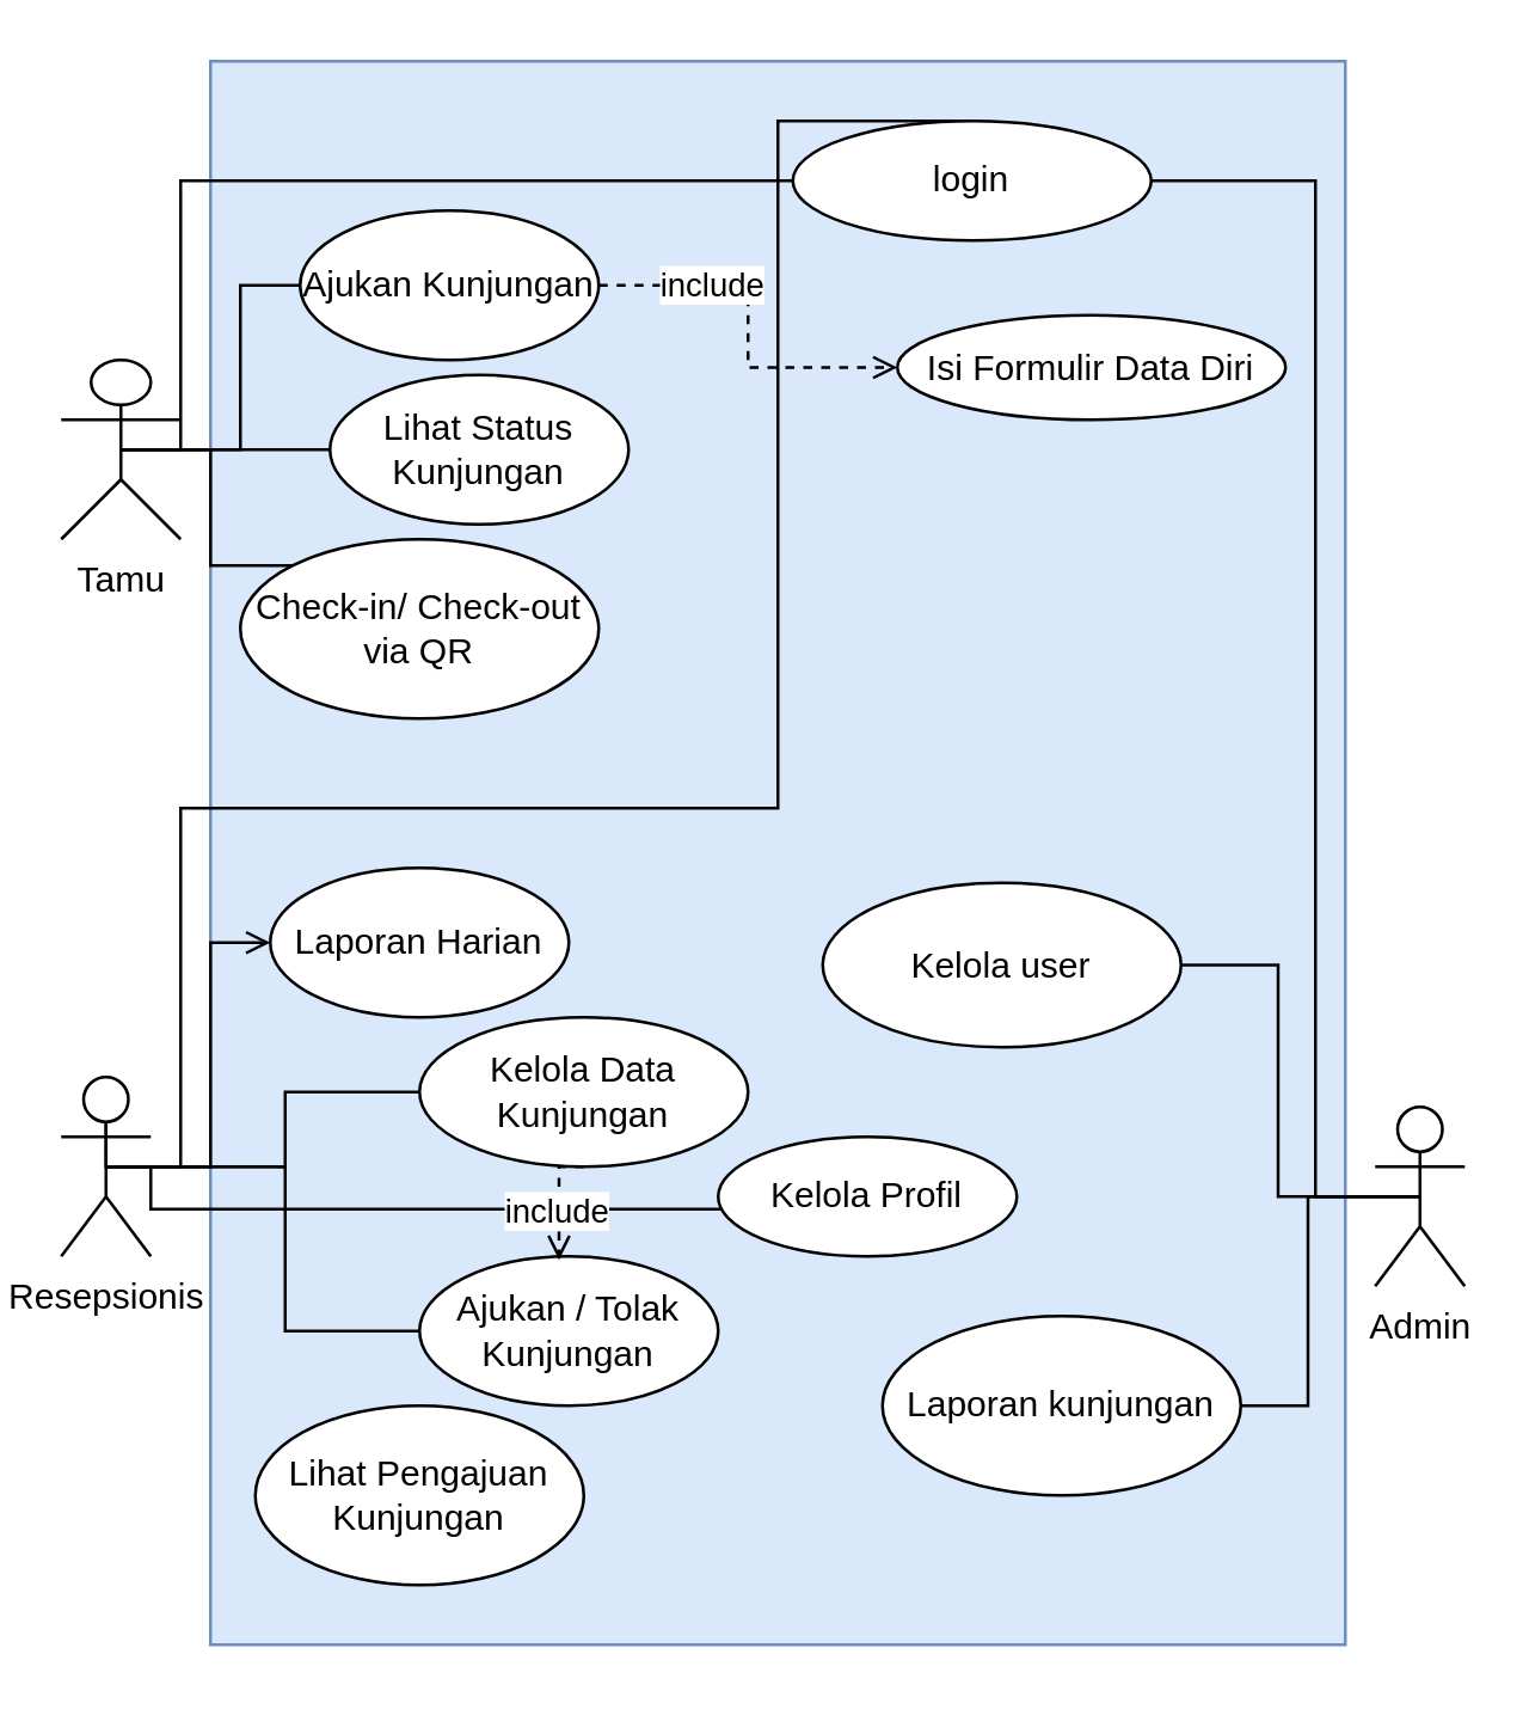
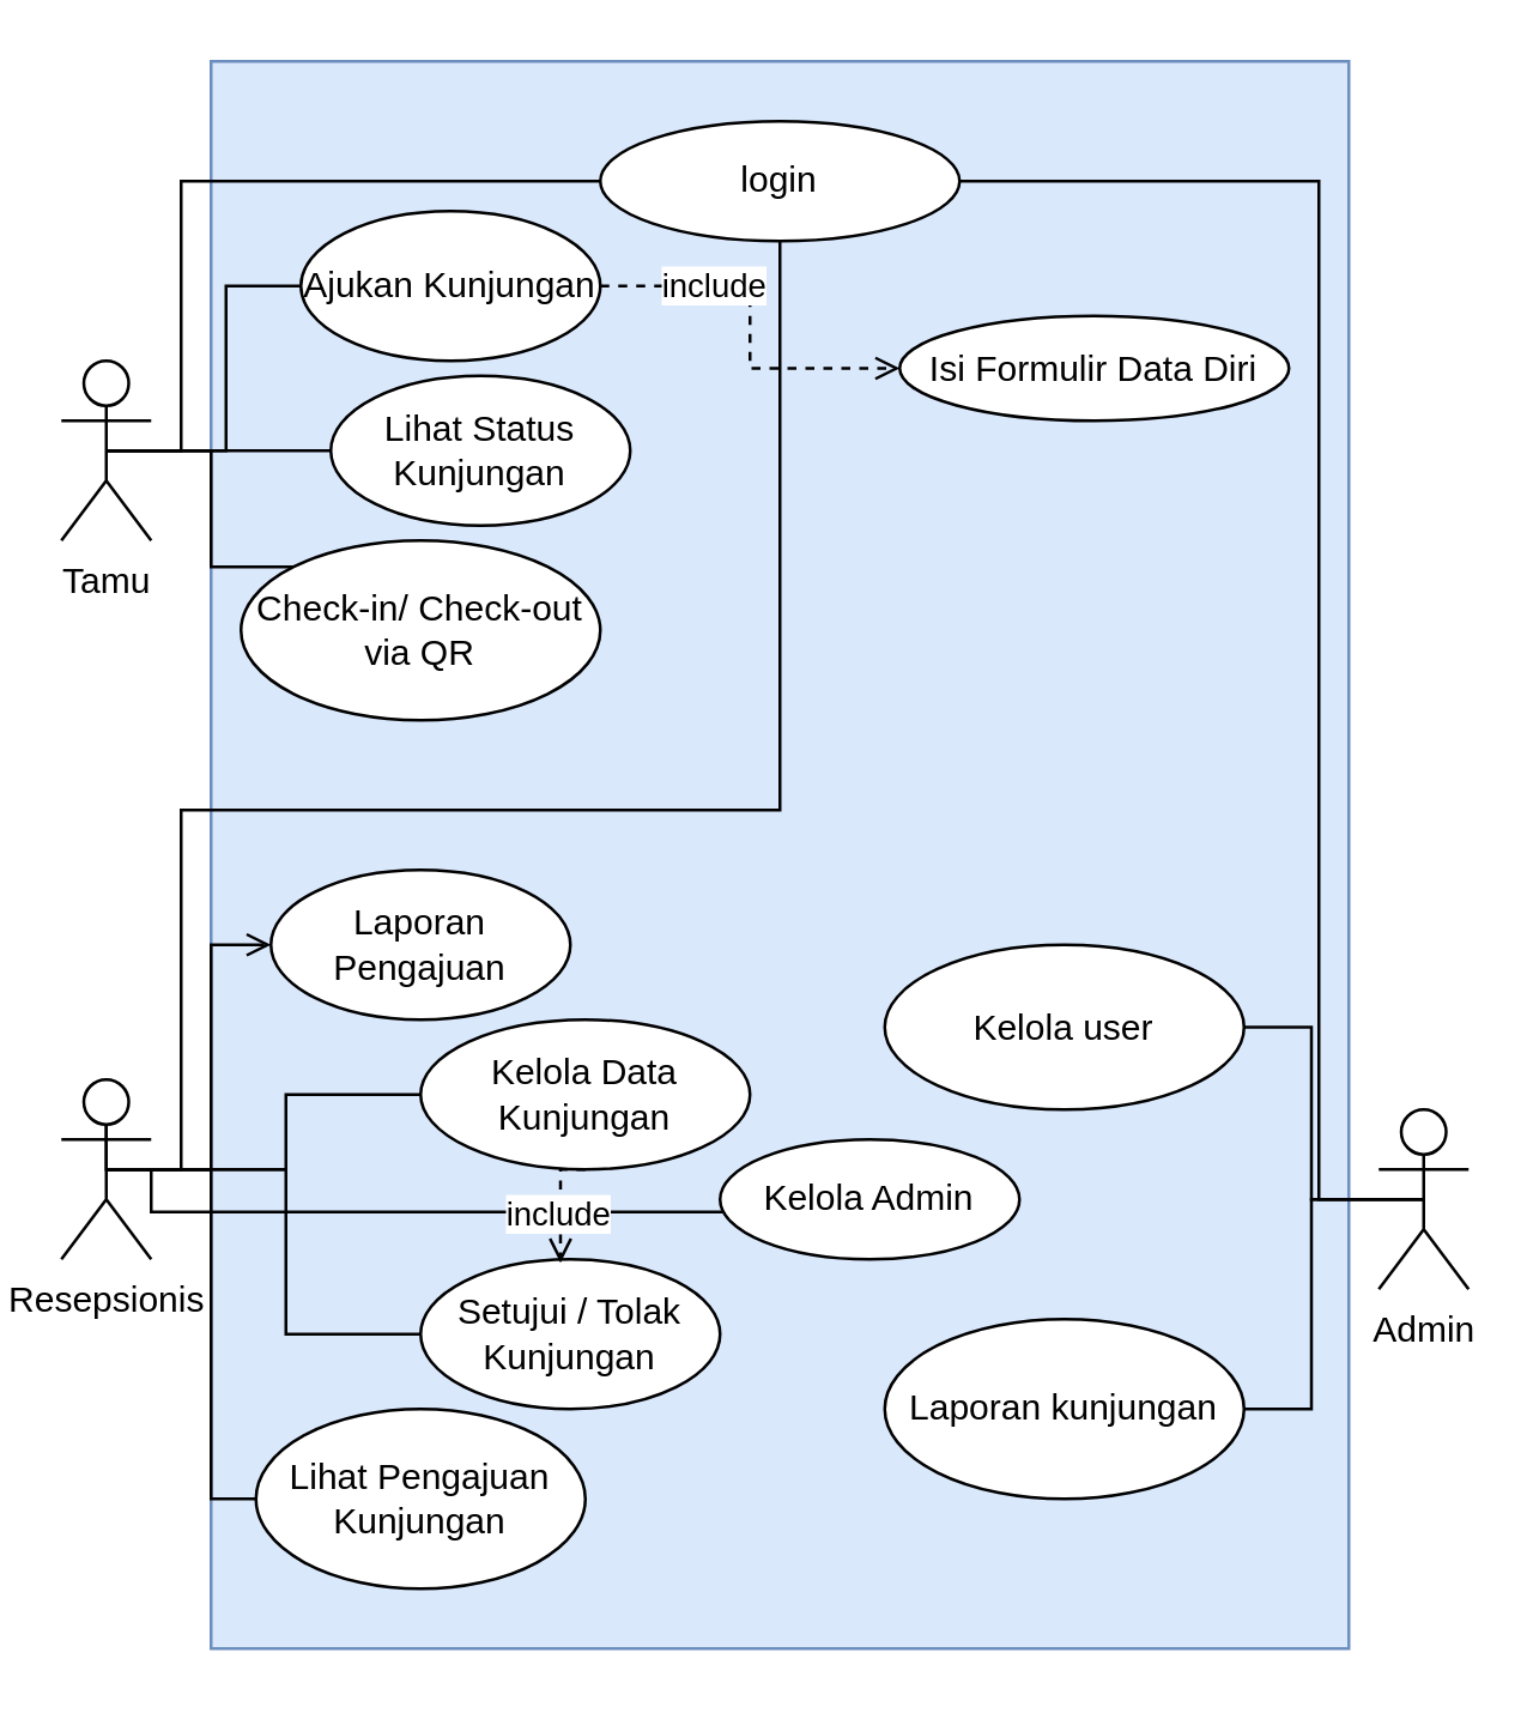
  <mxCell id="0" />
  <mxCell id="1" parent="0" />
  <mxCell id="2" value="" style="rounded=0;whiteSpace=wrap;html=1;fillColor=#dae8fc;strokeColor=#6c8ebf;" parent="1" vertex="1"><mxGeometry x="70" y="20" width="380" height="530" as="geometry" /></mxCell>
  <mxCell id="3" style="edgeStyle=orthogonalEdgeStyle;rounded=0;orthogonalLoop=1;jettySize=auto;html=1;exitX=0.5;exitY=0;exitDx=0;exitDy=0;exitPerimeter=0;entryX=0.5;entryY=0;entryDx=0;entryDy=0;endArrow=none;endFill=0;" parent="1" source="8" target="29" edge="1"><mxGeometry relative="1" as="geometry"><Array as="points"><mxPoint x="35" y="390" /><mxPoint x="60" y="390" /><mxPoint x="60" y="270" /><mxPoint x="260" y="270" /></Array></mxGeometry></mxCell>
  <mxCell id="4" style="edgeStyle=orthogonalEdgeStyle;rounded=0;orthogonalLoop=1;jettySize=auto;html=1;exitX=0.5;exitY=0.5;exitDx=0;exitDy=0;exitPerimeter=0;entryX=0;entryY=0.5;entryDx=0;entryDy=0;endArrow=open;endFill=0;" parent="1" source="8" target="20" edge="1"><mxGeometry relative="1" as="geometry" /></mxCell>
  <mxCell id="5" style="edgeStyle=orthogonalEdgeStyle;rounded=0;orthogonalLoop=1;jettySize=auto;html=1;exitX=0.5;exitY=0.5;exitDx=0;exitDy=0;exitPerimeter=0;endArrow=none;endFill=0;" parent="1" source="8" target="21" edge="1"><mxGeometry relative="1" as="geometry" /></mxCell>
  <mxCell id="6" style="edgeStyle=orthogonalEdgeStyle;rounded=0;orthogonalLoop=1;jettySize=auto;html=1;exitX=0.5;exitY=0.5;exitDx=0;exitDy=0;exitPerimeter=0;entryX=0;entryY=0.5;entryDx=0;entryDy=0;endArrow=none;endFill=0;" parent="1" source="8" target="22" edge="1"><mxGeometry relative="1" as="geometry" /></mxCell>
+ <mxCell id="7" style="edgeStyle=orthogonalEdgeStyle;rounded=0;orthogonalLoop=1;jettySize=auto;html=1;exitX=0.5;exitY=0.5;exitDx=0;exitDy=0;exitPerimeter=0;entryX=0;entryY=0.5;entryDx=0;entryDy=0;endArrow=none;endFill=0;" parent="1" source="8" target="23" edge="1"><mxGeometry relative="1" as="geometry"><Array as="points"><mxPoint x="70" y="390" /><mxPoint x="70" y="500" /></Array></mxGeometry></mxCell>
  <mxCell id="8" value="Resepsionis" style="shape=umlActor;html=1;verticalLabelPosition=bottom;verticalAlign=top;align=center;" parent="1" vertex="1"><mxGeometry x="20" y="360" width="30" height="60" as="geometry" /></mxCell>
  <mxCell id="9" style="edgeStyle=orthogonalEdgeStyle;rounded=0;orthogonalLoop=1;jettySize=auto;html=1;exitX=0.5;exitY=0.5;exitDx=0;exitDy=0;exitPerimeter=0;endArrow=none;endFill=0;" parent="1" source="13" target="28" edge="1"><mxGeometry relative="1" as="geometry" /></mxCell>
  <mxCell id="10" style="edgeStyle=orthogonalEdgeStyle;rounded=0;orthogonalLoop=1;jettySize=auto;html=1;exitX=0.5;exitY=0.5;exitDx=0;exitDy=0;exitPerimeter=0;endArrow=none;endFill=0;" parent="1" source="13" target="25" edge="1"><mxGeometry relative="1" as="geometry" /></mxCell>
  <mxCell id="11" style="edgeStyle=orthogonalEdgeStyle;rounded=0;orthogonalLoop=1;jettySize=auto;html=1;exitX=0.5;exitY=0.5;exitDx=0;exitDy=0;exitPerimeter=0;entryX=0;entryY=0;entryDx=0;entryDy=0;endArrow=none;endFill=0;" parent="1" source="13" target="24" edge="1"><mxGeometry relative="1" as="geometry"><Array as="points"><mxPoint x="70" y="150" /><mxPoint x="70" y="189" /></Array></mxGeometry></mxCell>
  <mxCell id="12" style="edgeStyle=orthogonalEdgeStyle;rounded=0;orthogonalLoop=1;jettySize=auto;html=1;exitX=0.5;exitY=0.5;exitDx=0;exitDy=0;exitPerimeter=0;entryX=0;entryY=0.5;entryDx=0;entryDy=0;endArrow=none;endFill=0;" parent="1" source="13" target="29" edge="1"><mxGeometry relative="1" as="geometry"><Array as="points"><mxPoint x="60" y="150" /><mxPoint x="60" y="60" /></Array></mxGeometry></mxCell>
- <mxCell id="13" value="Tamu" style="shape=umlActor;html=1;verticalLabelPosition=bottom;verticalAlign=top;align=center;" parent="1" vertex="1"><mxGeometry x="20" y="120" width="40" height="60" as="geometry" /></mxCell>
+ <mxCell id="13" value="Tamu" style="shape=umlActor;html=1;verticalLabelPosition=bottom;verticalAlign=top;align=center;" parent="1" vertex="1"><mxGeometry x="20" y="120" width="30" height="60" as="geometry" /></mxCell>
  <mxCell id="14" style="edgeStyle=orthogonalEdgeStyle;rounded=0;orthogonalLoop=1;jettySize=auto;html=1;exitX=0.5;exitY=0.5;exitDx=0;exitDy=0;exitPerimeter=0;entryX=1;entryY=0.5;entryDx=0;entryDy=0;endArrow=none;endFill=0;" parent="1" source="17" target="18" edge="1"><mxGeometry relative="1" as="geometry" /></mxCell>
  <mxCell id="15" style="edgeStyle=orthogonalEdgeStyle;rounded=0;orthogonalLoop=1;jettySize=auto;html=1;exitX=0.5;exitY=0.5;exitDx=0;exitDy=0;exitPerimeter=0;entryX=1;entryY=0.5;entryDx=0;entryDy=0;endArrow=none;endFill=0;" parent="1" source="17" target="19" edge="1"><mxGeometry relative="1" as="geometry" /></mxCell>
  <mxCell id="16" style="edgeStyle=orthogonalEdgeStyle;rounded=0;orthogonalLoop=1;jettySize=auto;html=1;exitX=0.5;exitY=0.5;exitDx=0;exitDy=0;exitPerimeter=0;entryX=1;entryY=0.5;entryDx=0;entryDy=0;endArrow=none;endFill=0;" parent="1" source="17" target="29" edge="1"><mxGeometry relative="1" as="geometry"><Array as="points"><mxPoint x="440" y="400" /><mxPoint x="440" y="60" /></Array></mxGeometry></mxCell>
  <mxCell id="17" value="Admin" style="shape=umlActor;html=1;verticalLabelPosition=bottom;verticalAlign=top;align=center;" parent="1" vertex="1"><mxGeometry x="460" y="370" width="30" height="60" as="geometry" /></mxCell>
  <mxCell id="18" value="Laporan kunjungan" style="ellipse;whiteSpace=wrap;html=1;" parent="1" vertex="1"><mxGeometry x="295" y="440" width="120" height="60" as="geometry" /></mxCell>
- <mxCell id="19" value="Kelola user" style="ellipse;whiteSpace=wrap;html=1;" parent="1" vertex="1"><mxGeometry x="275" y="295" width="120" height="55" as="geometry" /></mxCell>
- <mxCell id="20" value="Laporan Harian" style="ellipse;whiteSpace=wrap;html=1;" parent="1" vertex="1"><mxGeometry x="90" y="290" width="100" height="50" as="geometry" /></mxCell>
+ <mxCell id="19" value="Kelola user" style="ellipse;whiteSpace=wrap;html=1;" parent="1" vertex="1"><mxGeometry x="295" y="315" width="120" height="55" as="geometry" /></mxCell>
+ <mxCell id="20" value="Laporan Pengajuan" style="ellipse;whiteSpace=wrap;html=1;" parent="1" vertex="1"><mxGeometry x="90" y="290" width="100" height="50" as="geometry" /></mxCell>
  <mxCell id="21" value="Kelola Data Kunjungan" style="ellipse;whiteSpace=wrap;html=1;" parent="1" vertex="1"><mxGeometry x="140" y="340" width="110" height="50" as="geometry" /></mxCell>
- <mxCell id="22" value="Ajukan / Tolak Kunjungan" style="ellipse;whiteSpace=wrap;html=1;" parent="1" vertex="1"><mxGeometry x="140" y="420" width="100" height="50" as="geometry" /></mxCell>
+ <mxCell id="22" value="Setujui / Tolak Kunjungan" style="ellipse;whiteSpace=wrap;html=1;" parent="1" vertex="1"><mxGeometry x="140" y="420" width="100" height="50" as="geometry" /></mxCell>
  <mxCell id="23" value="Lihat Pengajuan Kunjungan" style="ellipse;whiteSpace=wrap;html=1;" parent="1" vertex="1"><mxGeometry x="85" y="470" width="110" height="60" as="geometry" /></mxCell>
  <mxCell id="24" value="Check-in/ Check-out via QR" style="ellipse;whiteSpace=wrap;html=1;" parent="1" vertex="1"><mxGeometry x="80" y="180" width="120" height="60" as="geometry" /></mxCell>
  <mxCell id="25" value="Lihat Status Kunjungan" style="ellipse;whiteSpace=wrap;html=1;" parent="1" vertex="1"><mxGeometry x="110" y="125" width="100" height="50" as="geometry" /></mxCell>
  <mxCell id="26" style="edgeStyle=orthogonalEdgeStyle;rounded=0;orthogonalLoop=1;jettySize=auto;html=1;exitX=1;exitY=0.5;exitDx=0;exitDy=0;entryX=0;entryY=0.5;entryDx=0;entryDy=0;dashed=1;endArrow=open;endFill=0;" parent="1" source="28" target="32" edge="1"><mxGeometry relative="1" as="geometry" /></mxCell>
  <mxCell id="27" value="include" style="edgeLabel;html=1;align=center;verticalAlign=middle;resizable=0;points=[];" parent="26" vertex="1" connectable="0"><mxGeometry x="-0.414" y="1" relative="1" as="geometry"><mxPoint as="offset" /></mxGeometry></mxCell>
  <mxCell id="28" value="Ajukan Kunjungan" style="ellipse;whiteSpace=wrap;html=1;" parent="1" vertex="1"><mxGeometry x="100" y="70" width="100" height="50" as="geometry" /></mxCell>
- <mxCell id="29" value="login" style="ellipse;whiteSpace=wrap;html=1;" parent="1" vertex="1"><mxGeometry x="265" y="40" width="120" height="40" as="geometry" /></mxCell>
- <mxCell id="30" value="Kelola Profil" style="ellipse;whiteSpace=wrap;html=1;" parent="1" vertex="1"><mxGeometry x="240" y="380" width="100" height="40" as="geometry" /></mxCell>
+ <mxCell id="29" value="login" style="ellipse;whiteSpace=wrap;html=1;" parent="1" vertex="1"><mxGeometry x="200" y="40" width="120" height="40" as="geometry" /></mxCell>
+ <mxCell id="30" value="Kelola Admin" style="ellipse;whiteSpace=wrap;html=1;" parent="1" vertex="1"><mxGeometry x="240" y="380" width="100" height="40" as="geometry" /></mxCell>
  <mxCell id="31" style="edgeStyle=orthogonalEdgeStyle;rounded=0;orthogonalLoop=1;jettySize=auto;html=1;exitX=0.5;exitY=0.5;exitDx=0;exitDy=0;exitPerimeter=0;entryX=0.009;entryY=0.605;entryDx=0;entryDy=0;entryPerimeter=0;endArrow=none;endFill=0;" parent="1" source="8" target="30" edge="1"><mxGeometry relative="1" as="geometry"><Array as="points"><mxPoint x="50" y="390" /><mxPoint x="50" y="404" /><mxPoint x="241" y="404" /></Array></mxGeometry></mxCell>
  <mxCell id="32" value="Isi Formulir Data Diri" style="ellipse;whiteSpace=wrap;html=1;" parent="1" vertex="1"><mxGeometry x="300" y="105" width="130" height="35" as="geometry" /></mxCell>
  <mxCell id="33" style="edgeStyle=orthogonalEdgeStyle;rounded=0;orthogonalLoop=1;jettySize=auto;html=1;exitX=0.5;exitY=1;exitDx=0;exitDy=0;entryX=0.467;entryY=0.024;entryDx=0;entryDy=0;entryPerimeter=0;endArrow=open;endFill=0;dashed=1;" parent="1" source="21" target="22" edge="1"><mxGeometry relative="1" as="geometry" /></mxCell>
  <mxCell id="34" value="include" style="edgeLabel;html=1;align=center;verticalAlign=middle;resizable=0;points=[];" parent="33" vertex="1" connectable="0"><mxGeometry x="0.186" y="-1" relative="1" as="geometry"><mxPoint as="offset" /></mxGeometry></mxCell>
